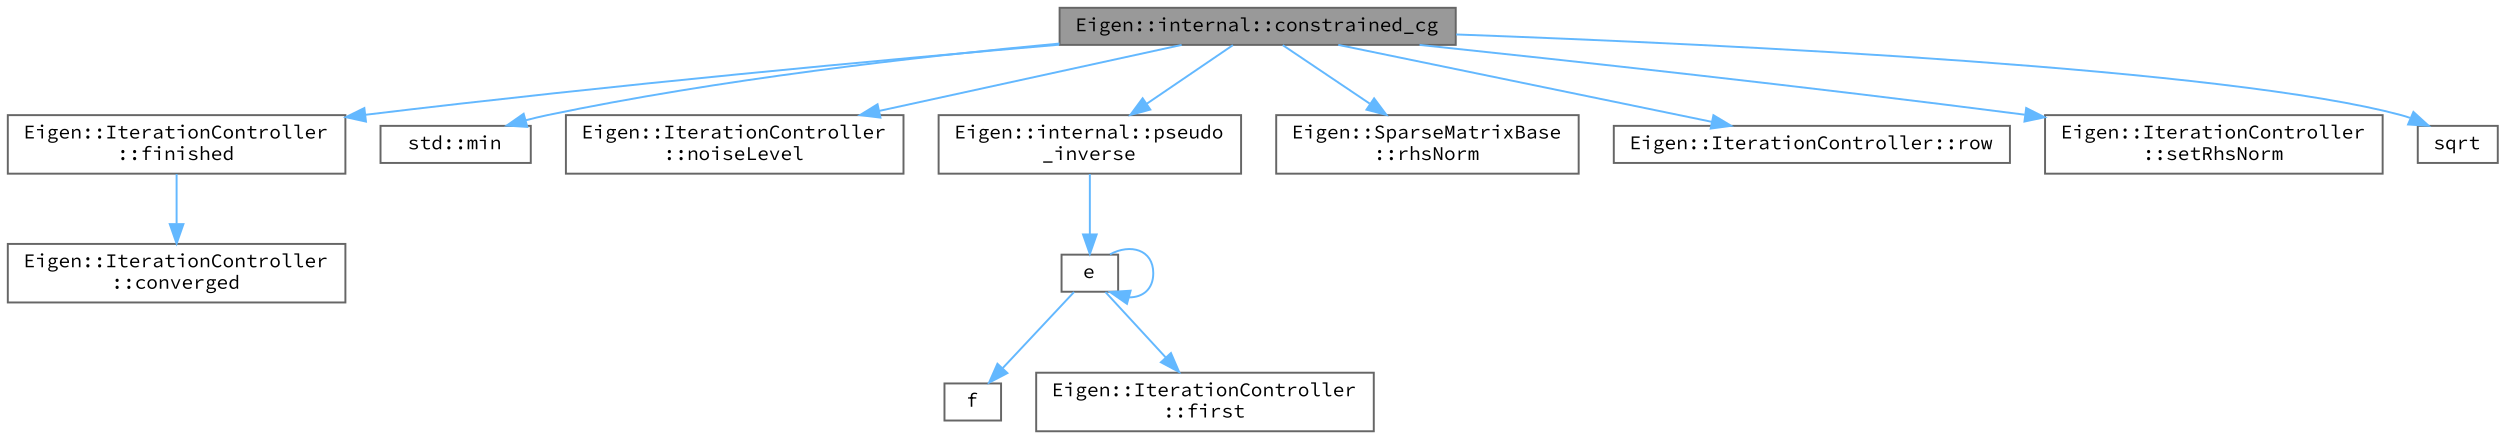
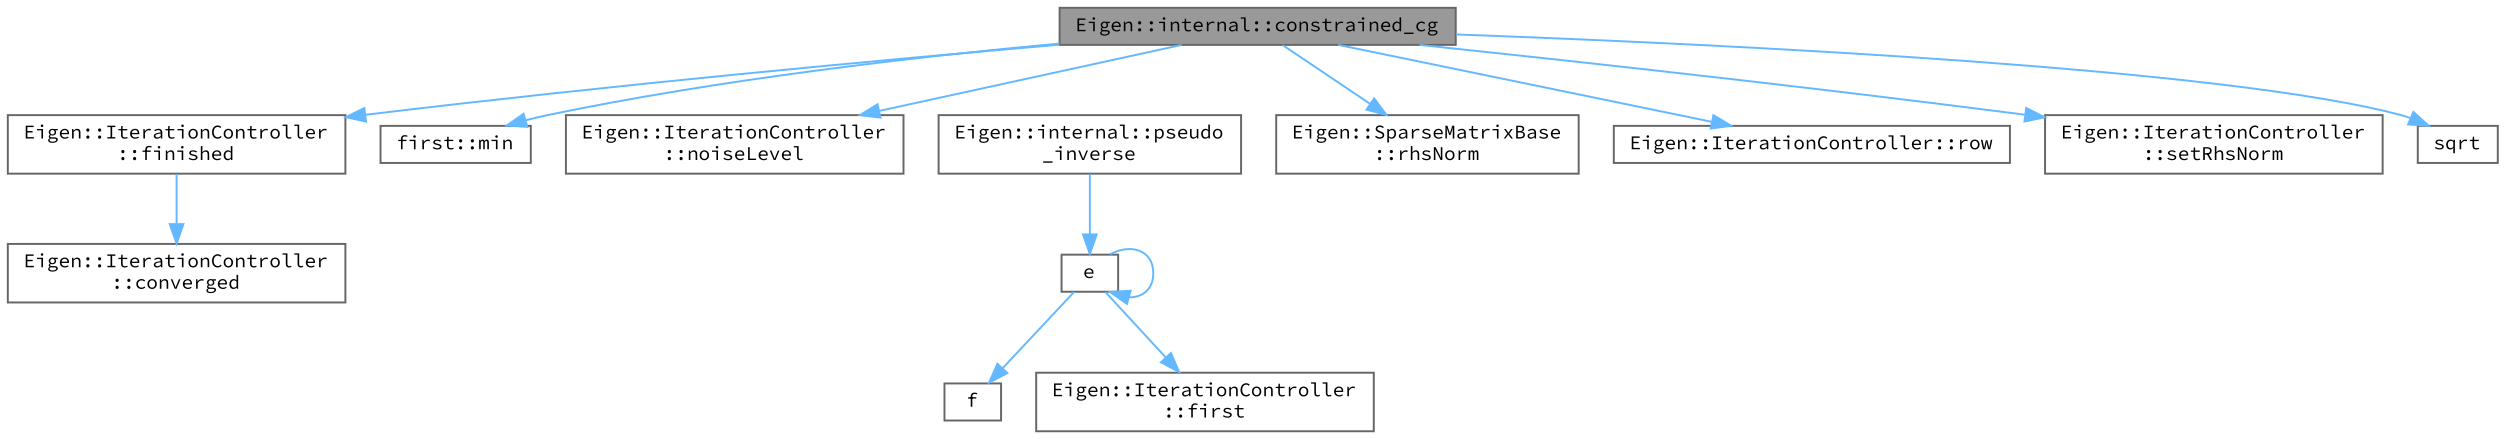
  digraph {
    fontname="Source Code Pro"
    rankdir=TB
    node [color=grey40 fillcolor=white fontname="Source Code Pro" fontsize=10 shape=box style=filled]
    edge [color=steelblue1 fontname="Source Code Pro" fontsize=10 labelfontname=Helvetica labelfontsize=10 style=solid]
    n1 [color=gray40 fillcolor=grey60 fontcolor=black height=0.2 label="Eigen::internal::constrained_cg" width=0.4]
    n2 [height=0.2 label="Eigen::IterationController\l::finished" width=0.4]
-   n3 [height=0.2 label="std::min" width=0.4]
+   n3 [height=0.2 label="first::min" width=0.4]
    n4 [height=0.2 label="Eigen::IterationController\l::noiseLevel" width=0.4]
    n5 [height=0.2 label="Eigen::internal::pseudo\l_inverse" width=0.4]
    n6 [height=0.2 label="Eigen::SparseMatrixBase\l::rhsNorm" width=0.4]
    n7 [height=0.2 label="Eigen::IterationController::row" width=0.4]
    n8 [height=0.2 label="Eigen::IterationController\l::setRhsNorm" width=0.4]
    n9 [height=0.2 label=sqrt width=0.4]
    n10 [height=0.2 label=f width=0.4]
    n11 [height=0.2 label="Eigen::IterationController\l::converged" width=0.4]
    n12 [height=0.2 label="Eigen::IterationController\l::first" width=0.4]
    n13 [height=0.2 label=e width=0.4]
    n1 -> n2
    n1 -> n3
    n1 -> n4
-   n1 -> n5
    n1 -> n6
    n1 -> n7
    n1 -> n8
    n1 -> n9
    n2 -> n11
    n5 -> n13
    n13 -> n10
    n13 -> n12
    n13 -> n13
  }
